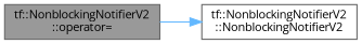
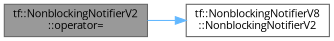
  digraph {
    rankdir=LR
    fontname="Open Sans"
    node [fontname="Open Sans" fontsize=10 shape=box style=filled]
    n1 [color=gray40 fillcolor=grey60 fontcolor=black height=0.2 label="tf::NonblockingNotifierV2\l::operator=" width=0.4]
-   n2 [color=grey40 fillcolor=white height=0.2 label="tf::NonblockingNotifierV2\l::NonblockingNotifierV2" width=0.4]
+   n2 [color=grey40 fillcolor=white height=0.2 label="tf::NonblockingNotifierV8\l::NonblockingNotifierV2" width=0.4]
    n1 -> n2 [color=steelblue1 fontname="Open Sans" fontsize=10 labelfontname=Helvetica labelfontsize=10 style=solid]
  }
